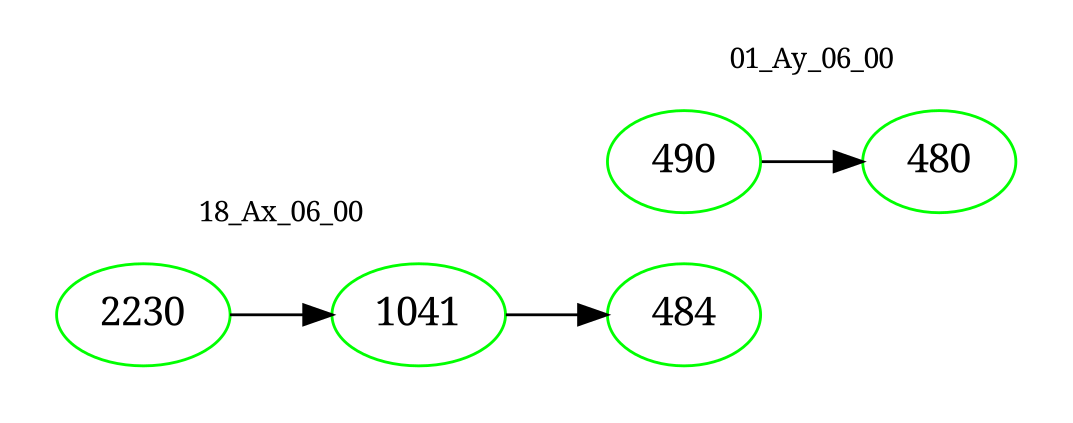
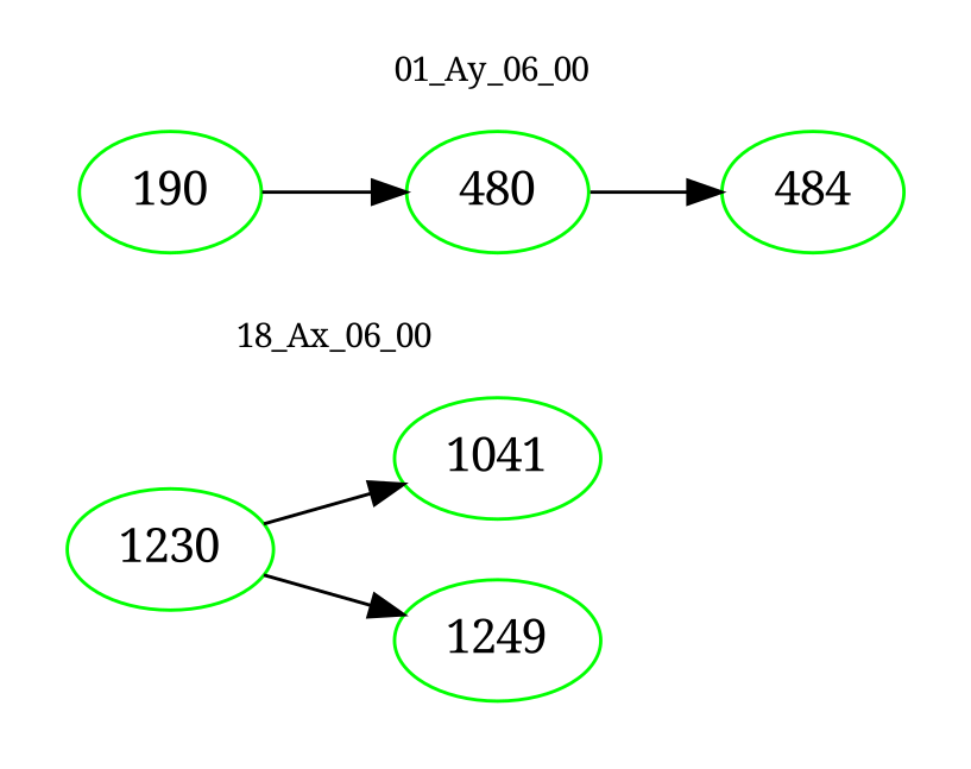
  digraph {
    fontname="Noto Serif"
    rankdir=LR
    node [color=green fontname="Noto Serif"]
    edge [color=black fontname="Noto Serif"]
-   n1 [label=2230]
+   n1 [label=1230]
+   n2 [label=1249]
    n3 [label=1041]
    n4 [label=480]
-   n5 [label=490]
+   n5 [label=190]
    n6 [label=484]
    subgraph cluster_1 {
      color=white
      fontsize=10
      label="18_Ax_06_00"
      n1
+     n2
      n3
    }
    subgraph cluster_2 {
      color=white
      fontsize=10
      label="01_Ay_06_00"
      n4
      n5
      n6
    }
+   n1 -> n2
    n1 -> n3
-   n3 -> n6
+   n4 -> n6
    n5 -> n4
  }
